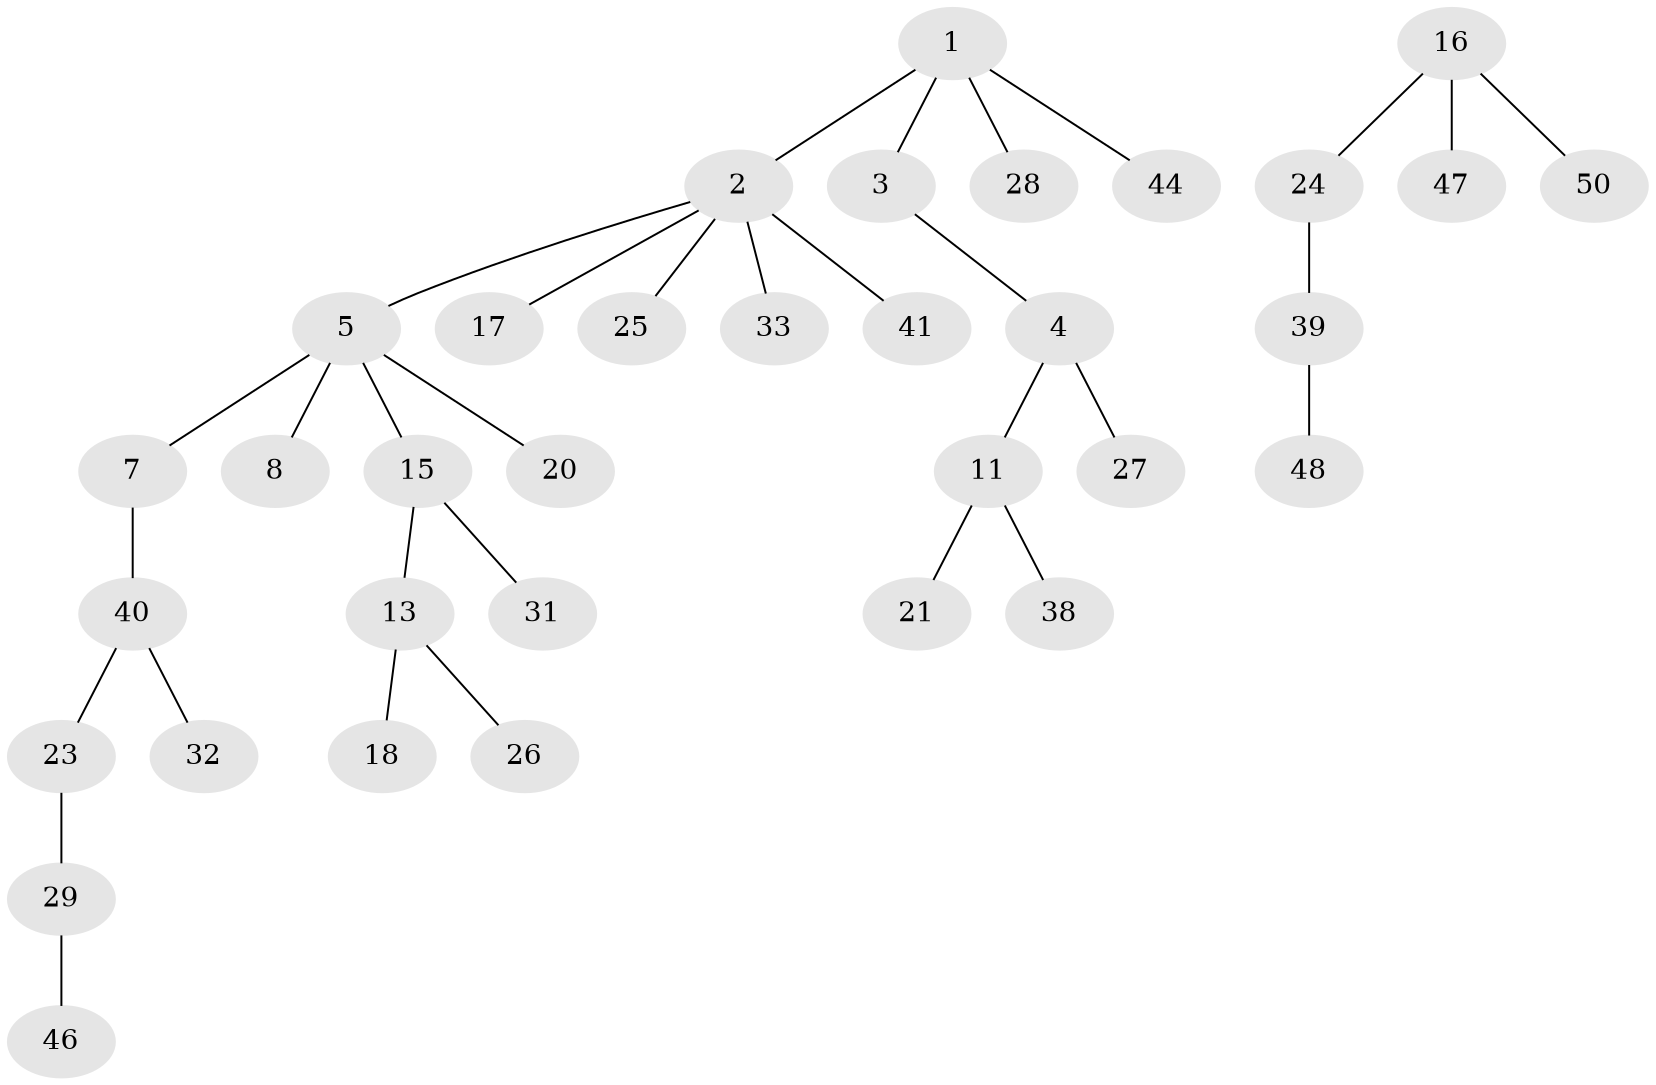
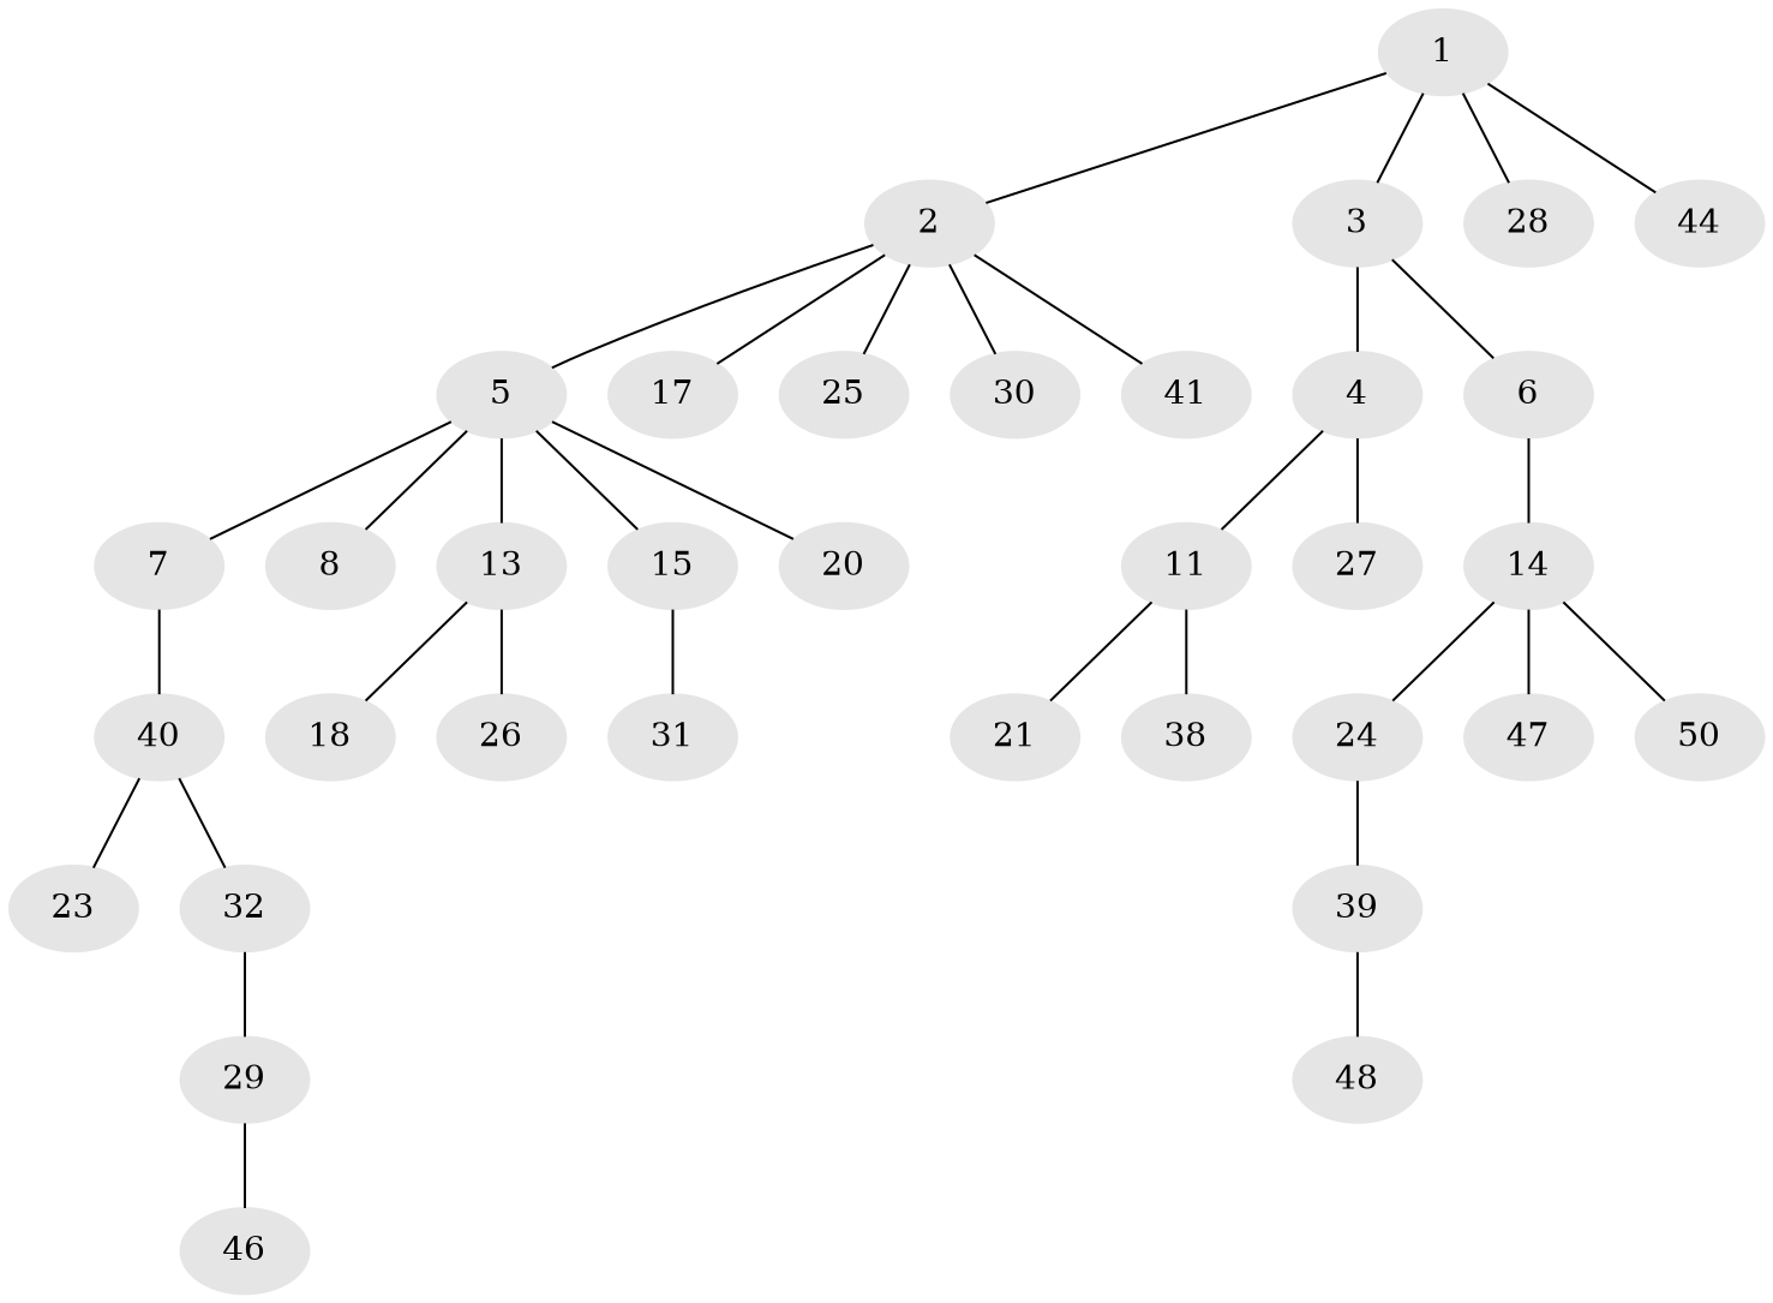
  graph {
    node [color=gray90 style=filled]
    2 [super="+12"]
    5 [super="+9"]
    17
    25
-   30 [label=33]
+   30
    41
    1
    3 [super="+34"]
    28 [super="+49"]
    44
    4
+   6
    7
    8 [super="+43"]
    13 [super="+22"]
    15 [super="+19"]
    20
    11 [super="+42"]
    27 [super="+37"]
-   14 [super="+45" label=16]
+   14 [super="+45"]
    21
    38
    n23 [label=40 super="+16"]
    18 [super="+36"]
    26
    31 [super="+35"]
    24 [super="+40"]
    47
    50
    39
    23 [super="+33"]
    32 [super="+51"]
    29
    46
    48
    2 -- 5
    2 -- 17
    2 -- 25
    2 -- 30
    2 -- 41
    5 -- 7
    5 -- 8
-   15 -- 13
+   5 -- 13
    5 -- 15
    5 -- 20
    1 -- 2
    1 -- 3
    1 -- 28
    1 -- 44
    3 -- 4
+   3 -- 6
    4 -- 11
    4 -- 27
+   6 -- 14
    7 -- n23
    13 -- 18
    13 -- 26
    15 -- 31
    11 -- 21
    11 -- 38
    14 -- 24
    14 -- 47
    14 -- 50
    n23 -- 23
    n23 -- 32
    24 -- 39
    39 -- 48
-   23 -- 29
+   32 -- 29
    29 -- 46
  }
